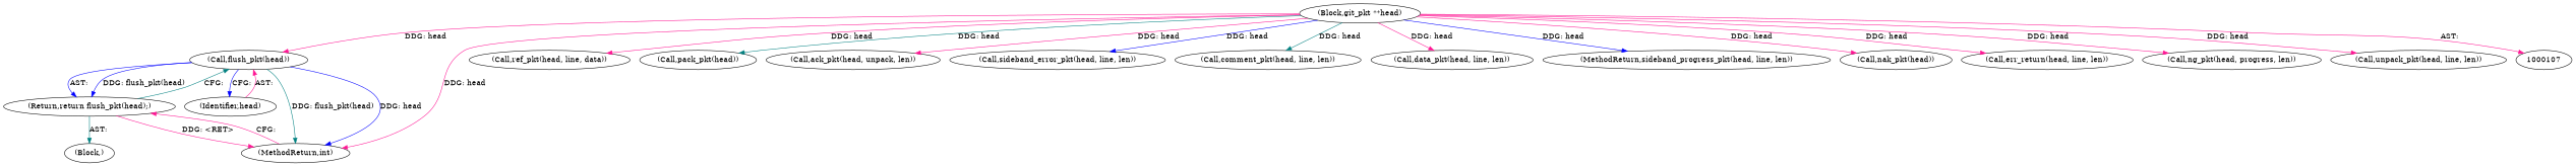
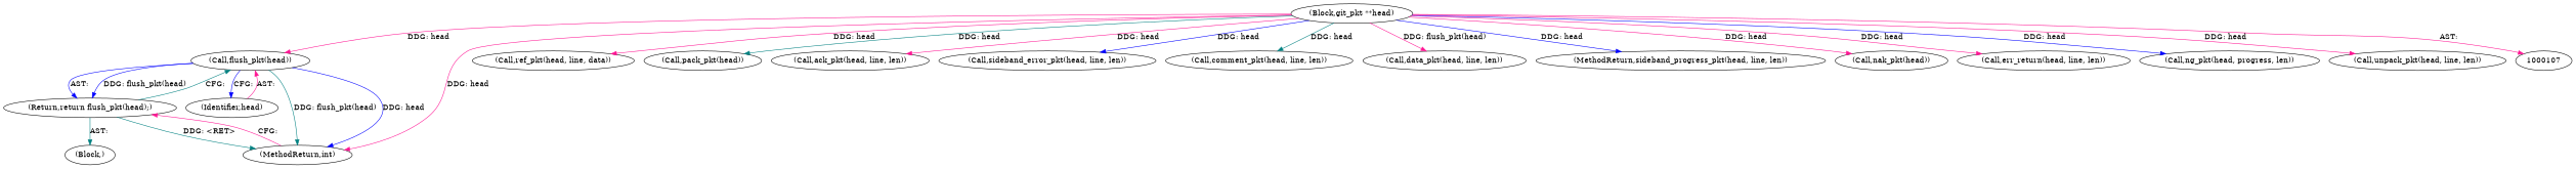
  digraph {
    edge [color=deeppink]
    n1 [label="(Call,flush_pkt(head))"]
    n2 [label="(Return,return flush_pkt(head);)"]
    n3 [label="(Identifier,head)"]
    n4 [label="(MethodReturn,int)"]
    n5 [label="(Block,)"]
    n6 [label="(Block,git_pkt **head)"]
    n7 [label="(Call,ref_pkt(head, line, data))"]
    n8 [label="(Call,pack_pkt(head))"]
-   n9 [label="(Call,ack_pkt(head, unpack, len))"]
+   n9 [label="(Call,ack_pkt(head, line, len))"]
    n10 [label="(Call,sideband_error_pkt(head, line, len))"]
    n11 [label="(Call,comment_pkt(head, line, len))"]
    n12 [label="(Call,data_pkt(head, line, len))"]
    n13 [label="(MethodReturn,sideband_progress_pkt(head, line, len))"]
    n14 [label="(Call,nak_pkt(head))"]
    n15 [label="(Call,err_return(head, line, len))"]
    n16 [label="(Call,ng_pkt(head, progress, len))"]
    n17 [label="(Call,unpack_pkt(head, line, len))"]
    1000107
    n1 -> n2 [color=blue label="AST: "]
    n1 -> n2 [color=blue label="DDG: flush_pkt(head)"]
    n1 -> n3 [color=blue label="CFG: "]
    n1 -> n4 [color=teal label="DDG: flush_pkt(head)"]
    n1 -> n4 [color=blue label="DDG: head"]
    n2 -> n1 [color=teal label="CFG: "]
-   n2 -> n4 [label="DDG: <RET>"]
+   n2 -> n4 [color=teal label="DDG: <RET>"]
    n2 -> n5 [color=teal label="AST: "]
    n3 -> n1 [label="AST: "]
    n4 -> n2 [label="CFG: "]
    n6 -> n1 [label="DDG: head"]
    n6 -> n4 [label="DDG: head"]
    n6 -> n7 [label="DDG: head"]
    n6 -> n8 [color=teal label="DDG: head"]
    n6 -> n9 [label="DDG: head"]
    n6 -> n10 [color=blue label="DDG: head"]
    n6 -> n11 [color=teal label="DDG: head"]
-   n6 -> n12 [label="DDG: head"]
+   n6 -> n12 [label="DDG: flush_pkt(head)"]
    n6 -> n13 [color=blue label="DDG: head"]
    n6 -> n14 [label="DDG: head"]
    n6 -> n15 [label="DDG: head"]
-   n6 -> n16 [label="DDG: head"]
+   n6 -> n16 [color=blue label="DDG: head"]
    n6 -> n17 [label="DDG: head"]
    n6 -> 1000107 [label="AST: "]
  }
